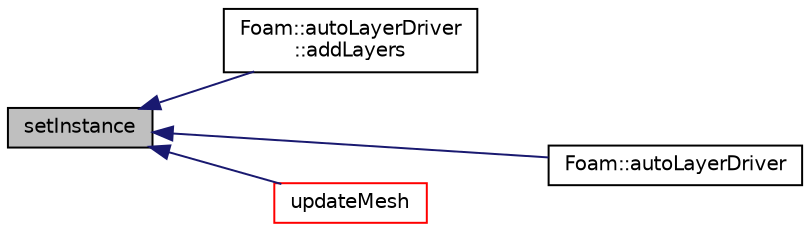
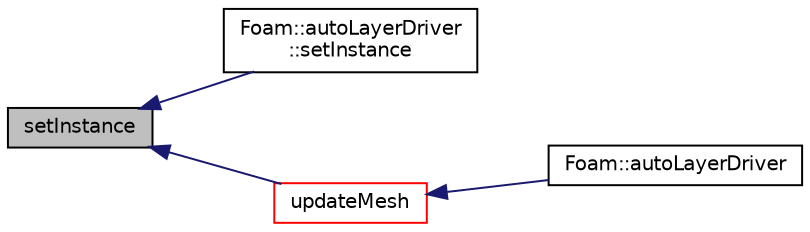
  digraph {
    rankdir=LR
    node [color=black fontname=Helvetica fontsize=10 shape=record]
    edge [color=midnightblue dir=back fontname=Helvetica fontsize=10 labelfontname=Helvetica labelfontsize=10 style=solid]
    n1 [fillcolor=grey75 fontcolor=black height=0.2 label=setInstance style=filled width=0.4]
-   n2 [height=0.2 label="Foam::autoLayerDriver\l::addLayers" width=0.4]
+   n2 [height=0.2 label="Foam::autoLayerDriver\l::setInstance" width=0.4]
    n3 [height=0.2 label="Foam::autoLayerDriver" width=0.4]
    n4 [color=red height=0.2 label=updateMesh width=0.4]
    n1 -> n2
-   n1 -> n3
+   n4 -> n3
    n1 -> n4
  }
